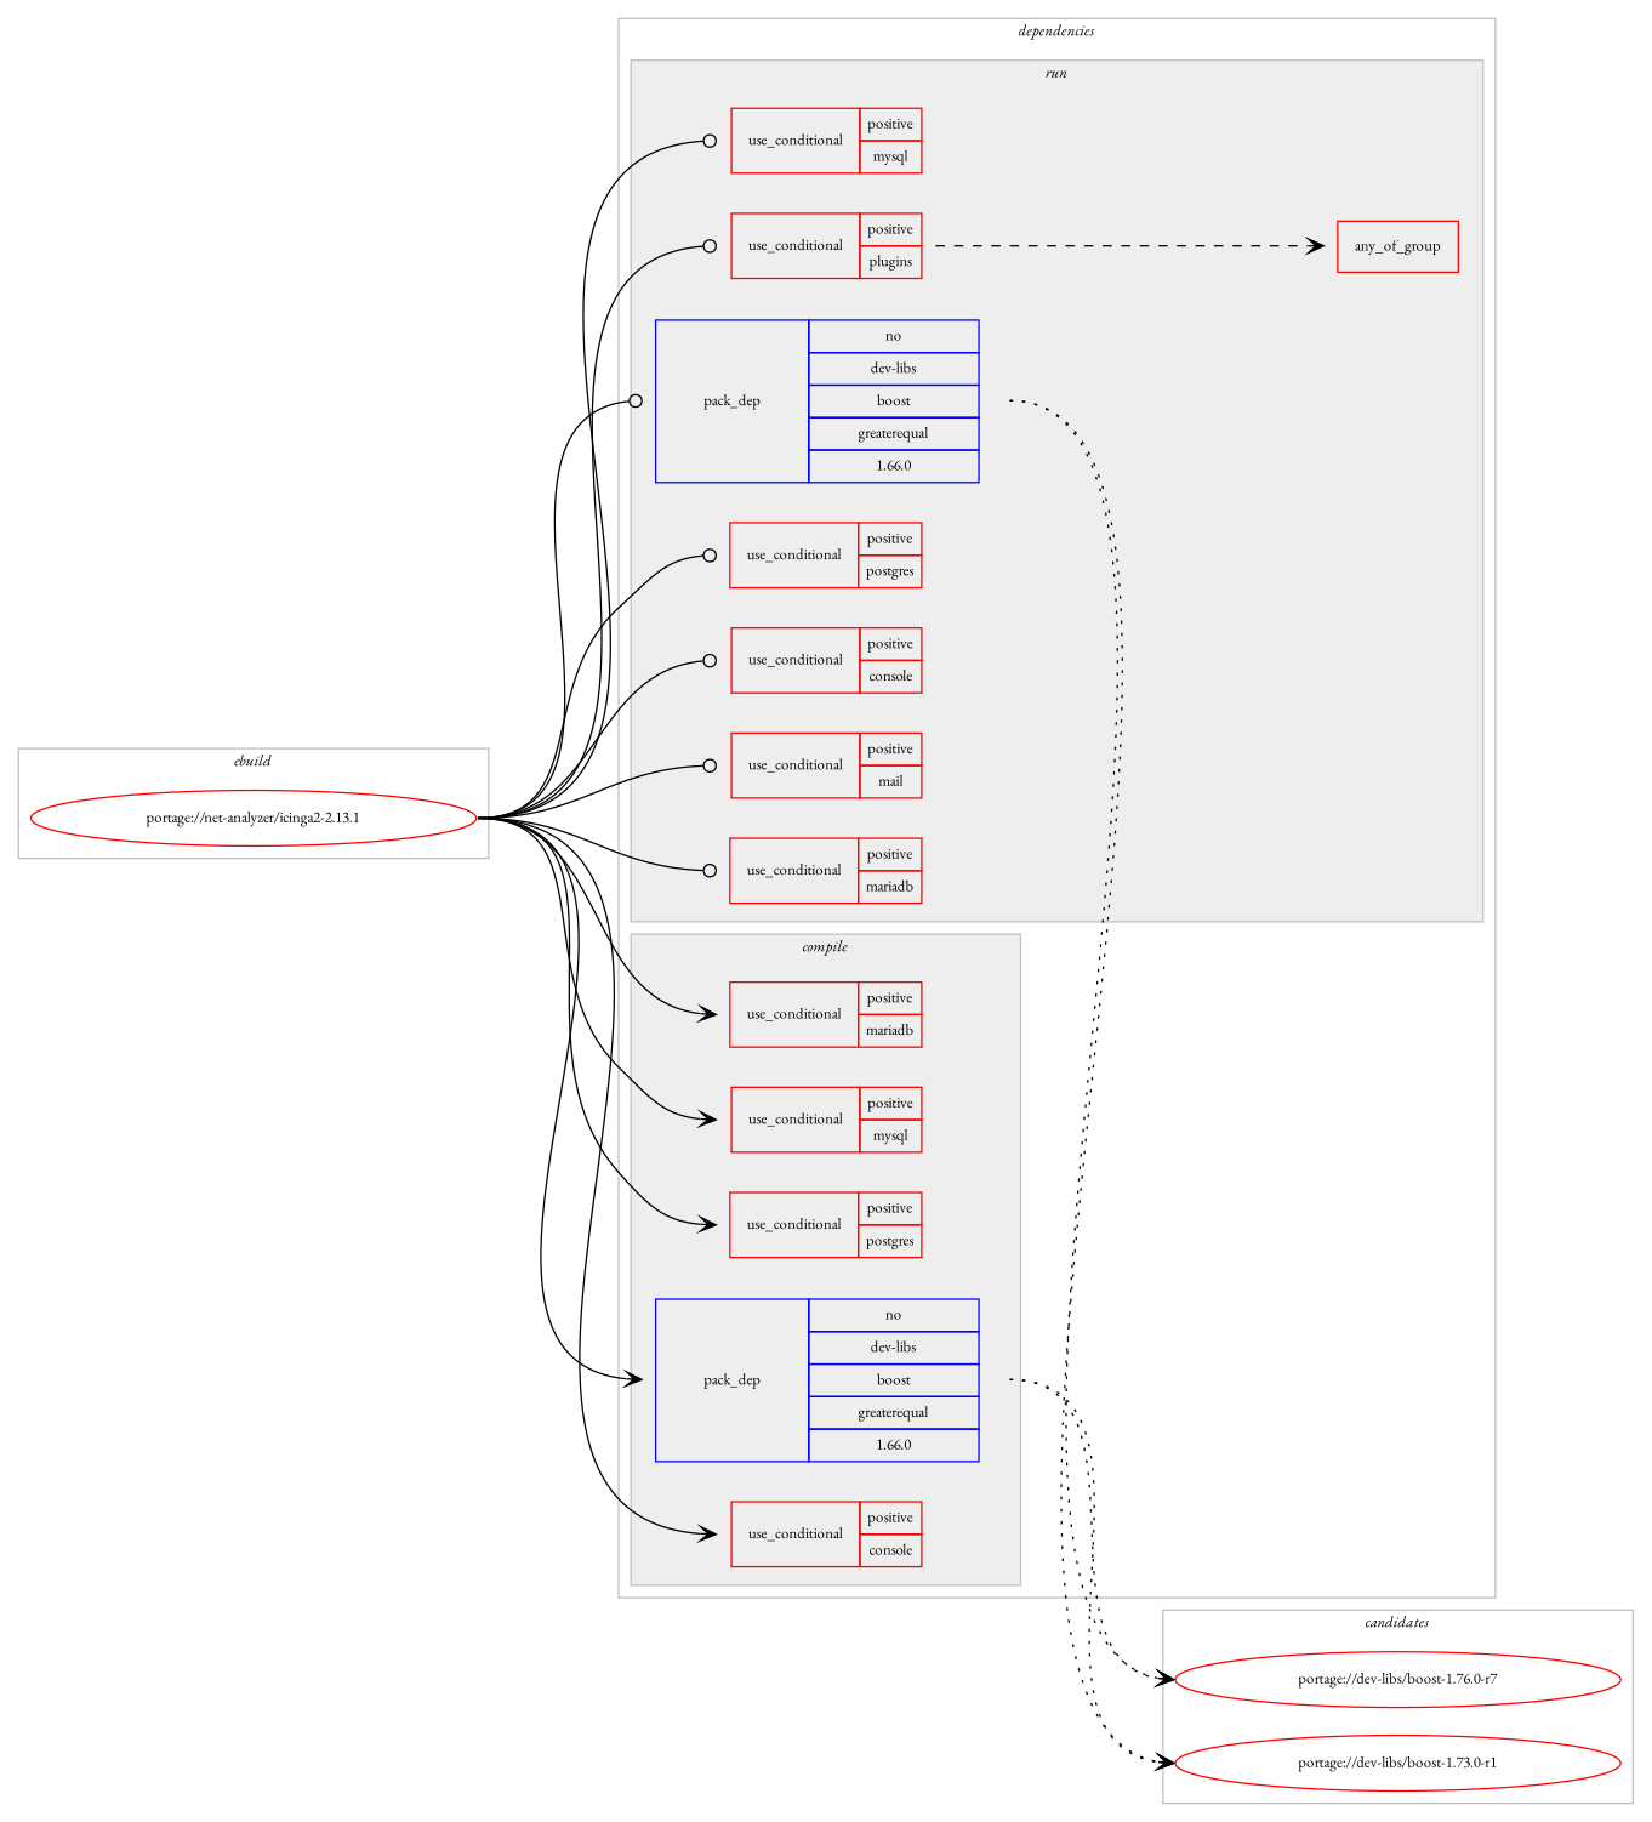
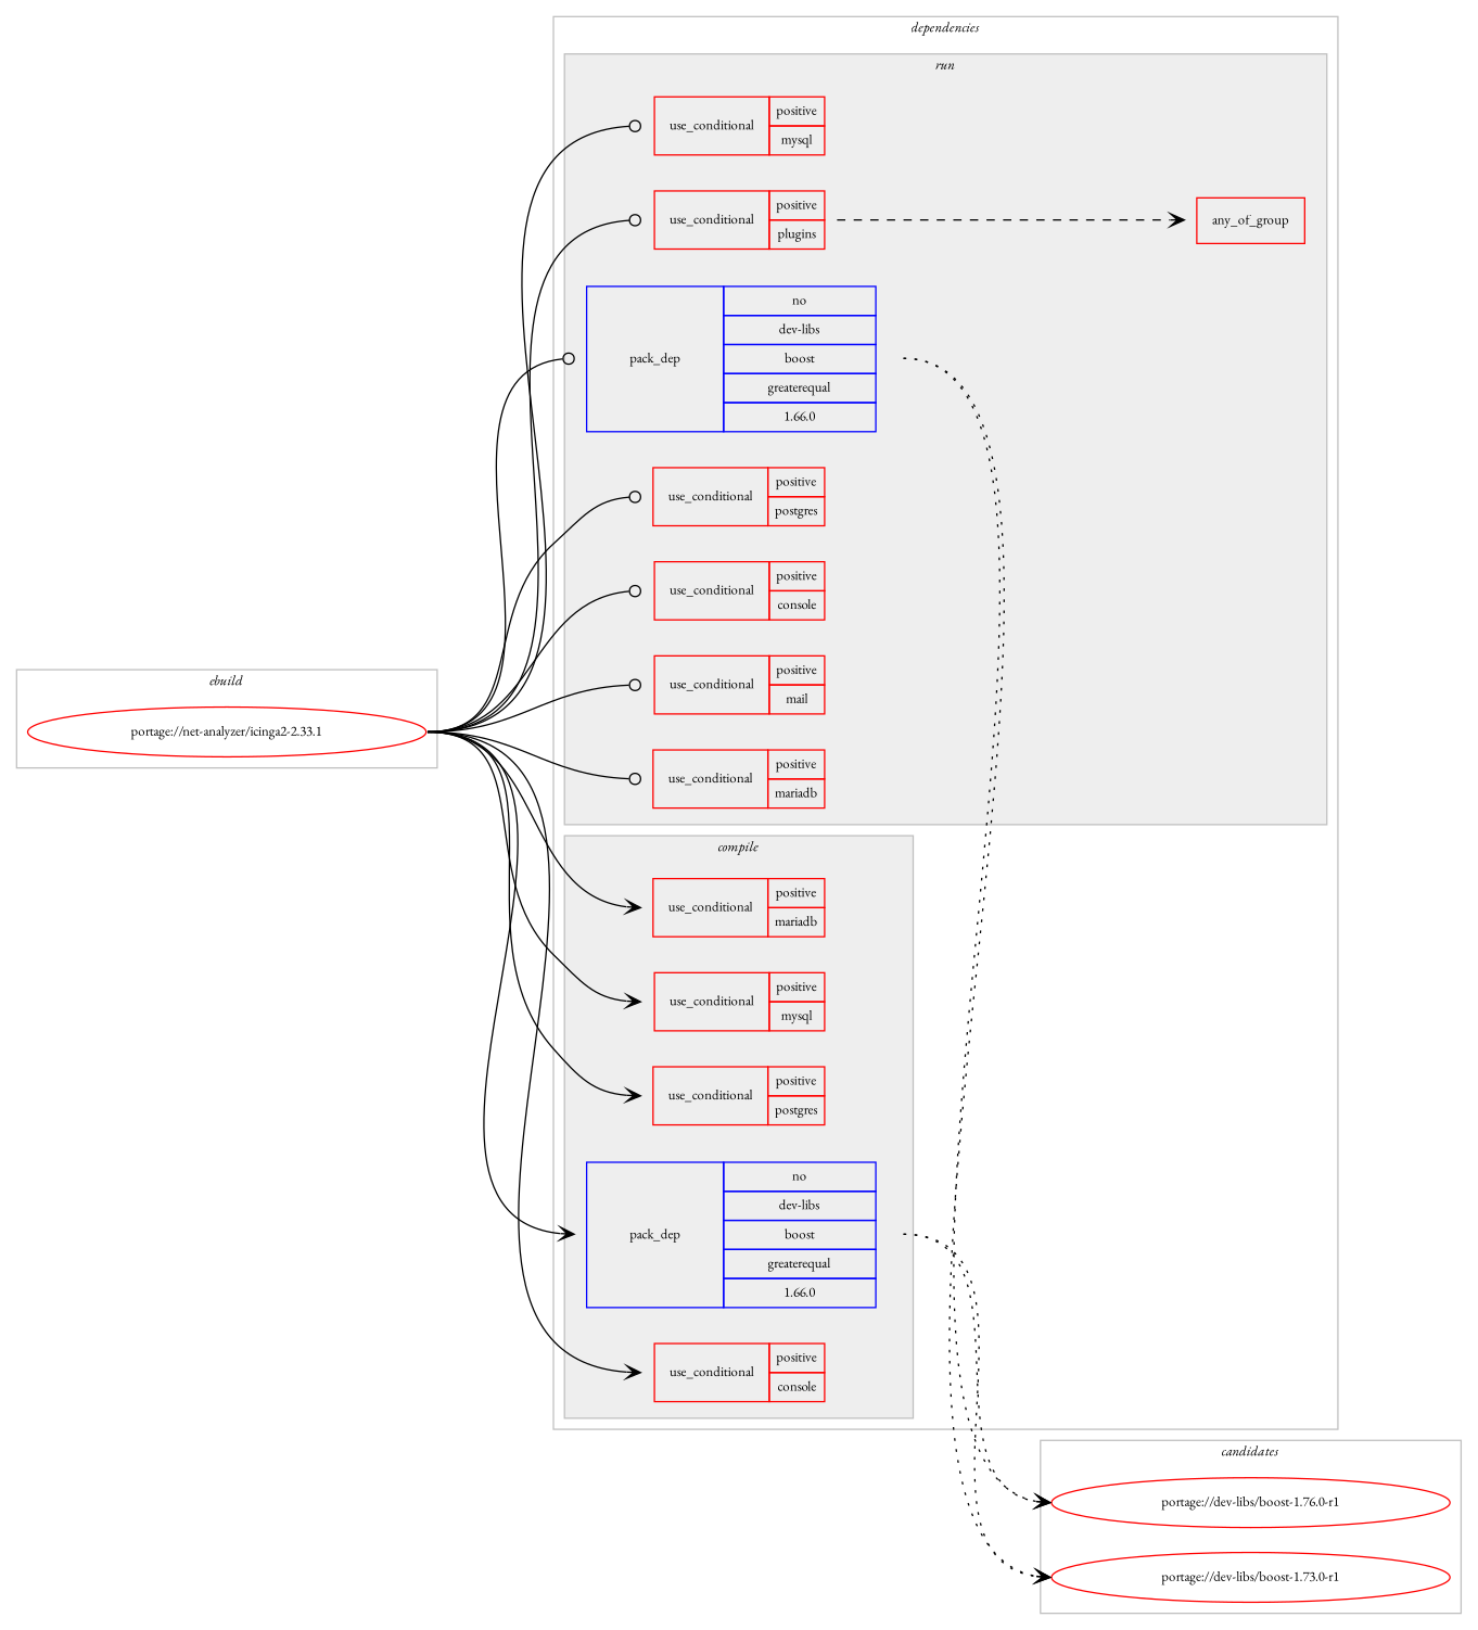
  digraph {
    compound=true
    concentrate=true
    fontname="EB Garamond"
    fontsize=10
    newrank=true
    rankdir=LR
    ranksep=1.5
    node [color=red fontname="EB Garamond" fontsize=10 shape=none]
    edge [arrowhead=vee fontname="EB Garamond" headport=w style=solid tailport=e weight=20]
-   n1 [label="portage://net-analyzer/icinga2-2.13.1" width=4 shape=""]
+   n1 [label="portage://net-analyzer/icinga2-2.33.1" width=4 shape=""]
    n2 [label=<<TABLE BORDER="0" CELLBORDER="1" CELLSPACING="0" CELLPADDING="4"><TR><TD ROWSPAN="3" CELLPADDING="10">use_conditional</TD></TR><TR><TD>positive</TD></TR><TR><TD>console</TD></TR></TABLE>>]
    n3 [label=<<TABLE BORDER="0" CELLBORDER="1" CELLSPACING="0" CELLPADDING="4"><TR><TD ROWSPAN="3" CELLPADDING="10">use_conditional</TD></TR><TR><TD>positive</TD></TR><TR><TD>mariadb</TD></TR></TABLE>>]
    n4 [label=<<TABLE BORDER="0" CELLBORDER="1" CELLSPACING="0" CELLPADDING="4"><TR><TD ROWSPAN="3" CELLPADDING="10">use_conditional</TD></TR><TR><TD>positive</TD></TR><TR><TD>mysql</TD></TR></TABLE>>]
    n5 [label=<<TABLE BORDER="0" CELLBORDER="1" CELLSPACING="0" CELLPADDING="4"><TR><TD ROWSPAN="3" CELLPADDING="10">use_conditional</TD></TR><TR><TD>positive</TD></TR><TR><TD>postgres</TD></TR></TABLE>>]
    n6 [color=blue label=<<TABLE BORDER="0" CELLBORDER="1" CELLSPACING="0" CELLPADDING="4" WIDTH="220"><TR><TD ROWSPAN="6" CELLPADDING="30">pack_dep</TD></TR><TR><TD WIDTH="110">no</TD></TR><TR><TD>dev-libs</TD></TR><TR><TD>boost</TD></TR><TR><TD>greaterequal</TD></TR><TR><TD>1.66.0</TD></TR></TABLE>>]
    n7 [label=<<TABLE BORDER="0" CELLBORDER="1" CELLSPACING="0" CELLPADDING="4"><TR><TD ROWSPAN="3" CELLPADDING="10">use_conditional</TD></TR><TR><TD>positive</TD></TR><TR><TD>postgres</TD></TR></TABLE>>]
    n8 [label=<<TABLE BORDER="0" CELLBORDER="1" CELLSPACING="0" CELLPADDING="4"><TR><TD ROWSPAN="3" CELLPADDING="10">use_conditional</TD></TR><TR><TD>positive</TD></TR><TR><TD>console</TD></TR></TABLE>>]
    n9 [label=<<TABLE BORDER="0" CELLBORDER="1" CELLSPACING="0" CELLPADDING="4"><TR><TD ROWSPAN="3" CELLPADDING="10">use_conditional</TD></TR><TR><TD>positive</TD></TR><TR><TD>mail</TD></TR></TABLE>>]
    n10 [label=<<TABLE BORDER="0" CELLBORDER="1" CELLSPACING="0" CELLPADDING="4"><TR><TD ROWSPAN="3" CELLPADDING="10">use_conditional</TD></TR><TR><TD>positive</TD></TR><TR><TD>mariadb</TD></TR></TABLE>>]
    n11 [label=<<TABLE BORDER="0" CELLBORDER="1" CELLSPACING="0" CELLPADDING="4"><TR><TD ROWSPAN="3" CELLPADDING="10">use_conditional</TD></TR><TR><TD>positive</TD></TR><TR><TD>mysql</TD></TR></TABLE>>]
    n12 [label=<<TABLE BORDER="0" CELLBORDER="1" CELLSPACING="0" CELLPADDING="4"><TR><TD CELLPADDING="10">any_of_group</TD></TR></TABLE>>]
    n13 [label=<<TABLE BORDER="0" CELLBORDER="1" CELLSPACING="0" CELLPADDING="4"><TR><TD ROWSPAN="3" CELLPADDING="10">use_conditional</TD></TR><TR><TD>positive</TD></TR><TR><TD>plugins</TD></TR></TABLE>>]
    n14 [color=blue label=<<TABLE BORDER="0" CELLBORDER="1" CELLSPACING="0" CELLPADDING="4" WIDTH="220"><TR><TD ROWSPAN="6" CELLPADDING="30">pack_dep</TD></TR><TR><TD WIDTH="110">no</TD></TR><TR><TD>dev-libs</TD></TR><TR><TD>boost</TD></TR><TR><TD>greaterequal</TD></TR><TR><TD>1.66.0</TD></TR></TABLE>>]
-   n15 [label="portage://dev-libs/boost-1.76.0-r7" width=4 shape=""]
+   n15 [label="portage://dev-libs/boost-1.76.0-r1" width=4 shape=""]
    n16 [label="portage://dev-libs/boost-1.73.0-r1" width=4 shape=""]
    subgraph cluster_1 {
      color=gray
      label=<<i>ebuild</i>>
      n1
    }
    subgraph cluster_2 {
      color=gray
      label=<<i>dependencies</i>>
      subgraph cluster_3 {
        color=gray
        fillcolor="#eeeeee"
        label=<<i>compile</i>>
        style=filled
        subgraph sub_4 {
          color=gray
          fillcolor="#eeeeee"
          label=<<i>compile</i>>
          style=filled
          n2
        }
        subgraph sub_5 {
          color=gray
          fillcolor="#eeeeee"
          label=<<i>compile</i>>
          style=filled
          n3
        }
        subgraph sub_6 {
          color=gray
          fillcolor="#eeeeee"
          label=<<i>compile</i>>
          style=filled
          n4
        }
        subgraph sub_7 {
          color=gray
          fillcolor="#eeeeee"
          label=<<i>compile</i>>
          style=filled
          n5
        }
        subgraph sub_8 {
          color=gray
          fillcolor="#eeeeee"
          label=<<i>compile</i>>
          style=filled
          n6
        }
      }
      subgraph cluster_9 {
        color=gray
        fillcolor="#eeeeee"
        label=<<i>compile and run</i>>
        style=filled
      }
      subgraph cluster_10 {
        color=gray
        fillcolor="#eeeeee"
        label=<<i>run</i>>
        style=filled
        subgraph sub_11 {
          color=gray
          fillcolor="#eeeeee"
          label=<<i>run</i>>
          style=filled
          n7
        }
        subgraph sub_12 {
          color=gray
          fillcolor="#eeeeee"
          label=<<i>run</i>>
          style=filled
          n8
        }
        subgraph sub_13 {
          color=gray
          fillcolor="#eeeeee"
          label=<<i>run</i>>
          style=filled
          n9
        }
        subgraph sub_14 {
          color=gray
          fillcolor="#eeeeee"
          label=<<i>run</i>>
          style=filled
          n10
        }
        subgraph sub_15 {
          color=gray
          fillcolor="#eeeeee"
          label=<<i>run</i>>
          style=filled
          n11
        }
        subgraph sub_16 {
          color=gray
          fillcolor="#eeeeee"
          label=<<i>run</i>>
          style=filled
          n13
          subgraph sub_17 {
            color=gray
            fillcolor="#eeeeee"
            label=<<i>run</i>>
            style=filled
            n12
          }
        }
        subgraph sub_18 {
          color=gray
          fillcolor="#eeeeee"
          label=<<i>run</i>>
          style=filled
          n14
        }
      }
    }
    subgraph cluster_19 {
      color=gray
      label=<<i>candidates</i>>
      rank=same
      subgraph sub_20 {
        color=black
        label=<<i>candidates</i>>
        nodesep=1
        rank=same
        n15
        n16
      }
      subgraph sub_21 {
        color=black
        label=<<i>candidates</i>>
        nodesep=1
        rank=same
        n15
        n16
      }
    }
    n1 -> n2
    n1 -> n3
    n1 -> n4
    n1 -> n5
    n1 -> n6
    n1 -> n7 [arrowhead=odot]
    n1 -> n8 [arrowhead=odot]
    n1 -> n9 [arrowhead=odot]
    n1 -> n10 [arrowhead=odot]
    n1 -> n11 [arrowhead=odot]
    n1 -> n13 [arrowhead=odot]
    n1 -> n14 [arrowhead=odot]
    n6 -> n15 [style=dotted weight=100]
    n6 -> n16 [style=dotted weight=100]
    n13 -> n12 [style=dashed]
    n14 -> n15 [style=dotted weight=100]
    n14 -> n16 [style=dotted weight=100]
  }
